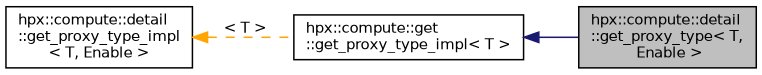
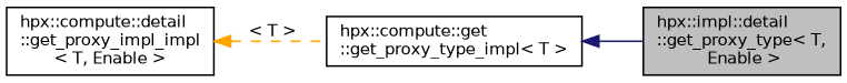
  digraph {
    rankdir=LR
    node [color=black fillcolor=white fontname=Helvetica fontsize=10 shape=record style=filled]
    edge [dir=back fontname=Helvetica fontsize=10 labelfontname=Helvetica labelfontsize=10]
-   n1 [fillcolor=grey75 fontcolor=black height=0.2 label="hpx::compute::detail\l::get_proxy_type\< T,\l Enable \>" width=0.4]
+   n1 [fillcolor=grey75 fontcolor=black height=0.2 label="hpx::impl::detail\l::get_proxy_type\< T,\l Enable \>" width=0.4]
    n2 [height=0.2 label="hpx::compute::get\l::get_proxy_type_impl\< T \>" width=0.4]
-   n3 [height=0.2 label="hpx::compute::detail\l::get_proxy_type_impl\l\< T, Enable \>" width=0.4]
+   n3 [height=0.2 label="hpx::compute::detail\l::get_proxy_impl_impl\l\< T, Enable \>" width=0.4]
    n2 -> n1 [color=midnightblue style=solid]
    n3 -> n2 [color=orange label=" \< T \>" style=dashed]
  }
